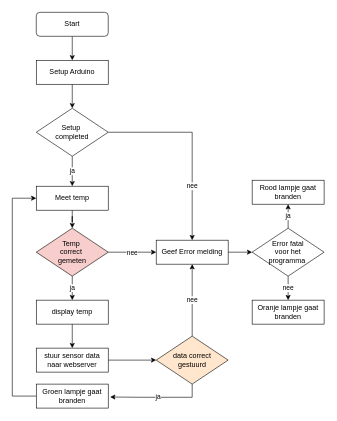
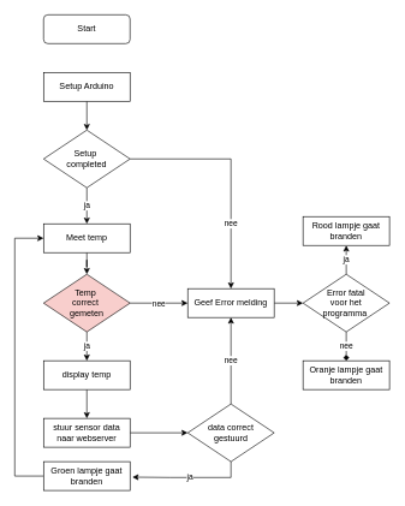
  <mxCell id="0" />
  <mxCell id="1" parent="0" />
- <mxCell id="2" value="" style="edgeStyle=orthogonalEdgeStyle;rounded=0;orthogonalLoop=1;jettySize=auto;html=1;" edge="1" parent="1" source="3" target="5"><mxGeometry relative="1" as="geometry" /></mxCell>
  <mxCell id="3" value="Start" style="rounded=1;whiteSpace=wrap;html=1;" vertex="1" parent="1"><mxGeometry x="60" y="20" width="120" height="40" as="geometry" /></mxCell>
  <mxCell id="4" value="" style="edgeStyle=orthogonalEdgeStyle;rounded=0;orthogonalLoop=1;jettySize=auto;html=1;" edge="1" parent="1" source="5" target="8"><mxGeometry relative="1" as="geometry" /></mxCell>
  <mxCell id="5" value="Setup Arduino" style="rounded=0;whiteSpace=wrap;html=1;" vertex="1" parent="1"><mxGeometry x="60" y="100" width="120" height="40" as="geometry" /></mxCell>
  <mxCell id="6" value="nee" style="edgeStyle=orthogonalEdgeStyle;rounded=0;orthogonalLoop=1;jettySize=auto;html=1;entryX=0.5;entryY=0;entryDx=0;entryDy=0;" edge="1" parent="1" source="8" target="16"><mxGeometry x="0.438" relative="1" as="geometry"><mxPoint x="260" y="220" as="targetPoint" /><mxPoint as="offset" /></mxGeometry></mxCell>
  <mxCell id="7" value="ja" style="edgeStyle=orthogonalEdgeStyle;rounded=0;orthogonalLoop=1;jettySize=auto;html=1;" edge="1" parent="1" source="8" target="10"><mxGeometry relative="1" as="geometry" /></mxCell>
  <mxCell id="8" value="Setup&amp;nbsp;&lt;br&gt;completed" style="rhombus;whiteSpace=wrap;html=1;" vertex="1" parent="1"><mxGeometry x="60" y="180" width="120" height="80" as="geometry" /></mxCell>
  <mxCell id="9" value="" style="edgeStyle=orthogonalEdgeStyle;rounded=0;orthogonalLoop=1;jettySize=auto;html=1;" edge="1" parent="1" source="10" target="14"><mxGeometry relative="1" as="geometry" /></mxCell>
  <mxCell id="10" value="Meet temp" style="rounded=0;whiteSpace=wrap;html=1;" vertex="1" parent="1"><mxGeometry x="60" y="310" width="120" height="40" as="geometry" /></mxCell>
  <mxCell id="11" value="" style="edgeStyle=orthogonalEdgeStyle;rounded=0;orthogonalLoop=1;jettySize=auto;html=1;" edge="1" parent="1" source="14" target="16"><mxGeometry relative="1" as="geometry" /></mxCell>
  <mxCell id="12" value="nee" style="edgeLabel;html=1;align=center;verticalAlign=middle;resizable=0;points=[];" vertex="1" connectable="0" parent="11"><mxGeometry x="-0.279" y="1" relative="1" as="geometry"><mxPoint x="10.95" y="1" as="offset" /></mxGeometry></mxCell>
  <mxCell id="13" value="ja" style="edgeStyle=orthogonalEdgeStyle;rounded=0;orthogonalLoop=1;jettySize=auto;html=1;" edge="1" parent="1" source="14" target="18"><mxGeometry relative="1" as="geometry" /></mxCell>
  <mxCell id="14" value="Temp&amp;nbsp;&lt;br&gt;correct&amp;nbsp;&lt;br&gt;gemeten" style="rhombus;whiteSpace=wrap;html=1;fillColor=#f8cecc;" vertex="1" parent="1"><mxGeometry x="60" y="380" width="120" height="80" as="geometry" /></mxCell>
  <mxCell id="15" value="" style="edgeStyle=orthogonalEdgeStyle;rounded=0;orthogonalLoop=1;jettySize=auto;html=1;" edge="1" parent="1" source="16" target="26"><mxGeometry relative="1" as="geometry" /></mxCell>
  <mxCell id="16" value="Geef Error melding" style="rounded=0;whiteSpace=wrap;html=1;" vertex="1" parent="1"><mxGeometry x="260" y="400" width="120" height="40" as="geometry" /></mxCell>
  <mxCell id="17" value="" style="edgeStyle=orthogonalEdgeStyle;rounded=0;orthogonalLoop=1;jettySize=auto;html=1;" edge="1" parent="1" source="18" target="20"><mxGeometry relative="1" as="geometry" /></mxCell>
  <mxCell id="18" value="display temp" style="rounded=0;whiteSpace=wrap;html=1;" vertex="1" parent="1"><mxGeometry x="60" y="500" width="120" height="40" as="geometry" /></mxCell>
  <mxCell id="19" value="" style="edgeStyle=orthogonalEdgeStyle;rounded=0;orthogonalLoop=1;jettySize=auto;html=1;" edge="1" parent="1" source="20" target="23"><mxGeometry relative="1" as="geometry" /></mxCell>
  <mxCell id="20" value="stuur sensor data naar webserver" style="rounded=0;whiteSpace=wrap;html=1;" vertex="1" parent="1"><mxGeometry x="60" y="580" width="120" height="40" as="geometry" /></mxCell>
  <mxCell id="21" value="nee" style="edgeStyle=orthogonalEdgeStyle;rounded=0;orthogonalLoop=1;jettySize=auto;html=1;entryX=0.5;entryY=1;entryDx=0;entryDy=0;" edge="1" parent="1" source="23" target="16"><mxGeometry relative="1" as="geometry"><mxPoint x="320" y="460" as="targetPoint" /><Array as="points"><mxPoint x="320" y="500" /><mxPoint x="320" y="500" /></Array></mxGeometry></mxCell>
  <mxCell id="22" value="ja" style="edgeStyle=orthogonalEdgeStyle;rounded=0;orthogonalLoop=1;jettySize=auto;html=1;entryX=1.027;entryY=0.538;entryDx=0;entryDy=0;entryPerimeter=0;" edge="1" parent="1" source="23" target="30"><mxGeometry relative="1" as="geometry"><mxPoint x="320" y="720" as="targetPoint" /><Array as="points"><mxPoint x="320" y="662" /><mxPoint x="235" y="662" /></Array></mxGeometry></mxCell>
- <mxCell id="23" value="data correct &lt;br&gt;gestuurd" style="rhombus;whiteSpace=wrap;html=1;fillColor=#ffe6cc;" vertex="1" parent="1"><mxGeometry x="260" y="560" width="120" height="80" as="geometry" /></mxCell>
- <mxCell id="24" value="nee" style="edgeStyle=orthogonalEdgeStyle;rounded=0;orthogonalLoop=1;jettySize=auto;html=1;" edge="1" parent="1" source="26" target="28"><mxGeometry relative="1" as="geometry" /></mxCell>
+ <mxCell id="23" value="data correct &lt;br&gt;gestuurd" style="rhombus;whiteSpace=wrap;html=1;" vertex="1" parent="1"><mxGeometry x="260" y="560" width="120" height="80" as="geometry" /></mxCell>
+ <mxCell id="24" value="nee" style="edgeStyle=orthogonalEdgeStyle;rounded=0;orthogonalLoop=1;jettySize=auto;html=1;endArrow=diamond;" edge="1" parent="1" source="26" target="28"><mxGeometry relative="1" as="geometry" /></mxCell>
  <mxCell id="25" value="ja" style="edgeStyle=orthogonalEdgeStyle;rounded=0;orthogonalLoop=1;jettySize=auto;html=1;" edge="1" parent="1" source="26" target="27"><mxGeometry relative="1" as="geometry" /></mxCell>
  <mxCell id="26" value="Error fatal &lt;br&gt;voor het &lt;br&gt;programma&amp;nbsp;" style="rhombus;whiteSpace=wrap;html=1;" vertex="1" parent="1"><mxGeometry x="420" y="380" width="120" height="80" as="geometry" /></mxCell>
  <mxCell id="27" value="Rood lampje gaat branden" style="rounded=0;whiteSpace=wrap;html=1;" vertex="1" parent="1"><mxGeometry x="420" y="300" width="120" height="40" as="geometry" /></mxCell>
  <mxCell id="28" value="Oranje lampje gaat branden" style="rounded=0;whiteSpace=wrap;html=1;" vertex="1" parent="1"><mxGeometry x="420" y="500" width="120" height="40" as="geometry" /></mxCell>
  <mxCell id="29" style="edgeStyle=orthogonalEdgeStyle;rounded=0;orthogonalLoop=1;jettySize=auto;html=1;entryX=0;entryY=0.5;entryDx=0;entryDy=0;" edge="1" parent="1" source="30" target="10"><mxGeometry relative="1" as="geometry"><Array as="points"><mxPoint x="20" y="660" /><mxPoint x="20" y="330" /></Array></mxGeometry></mxCell>
  <mxCell id="30" value="Groen lampje gaat branden" style="rounded=0;whiteSpace=wrap;html=1;" vertex="1" parent="1"><mxGeometry x="60" y="640" width="120" height="40" as="geometry" /></mxCell>
